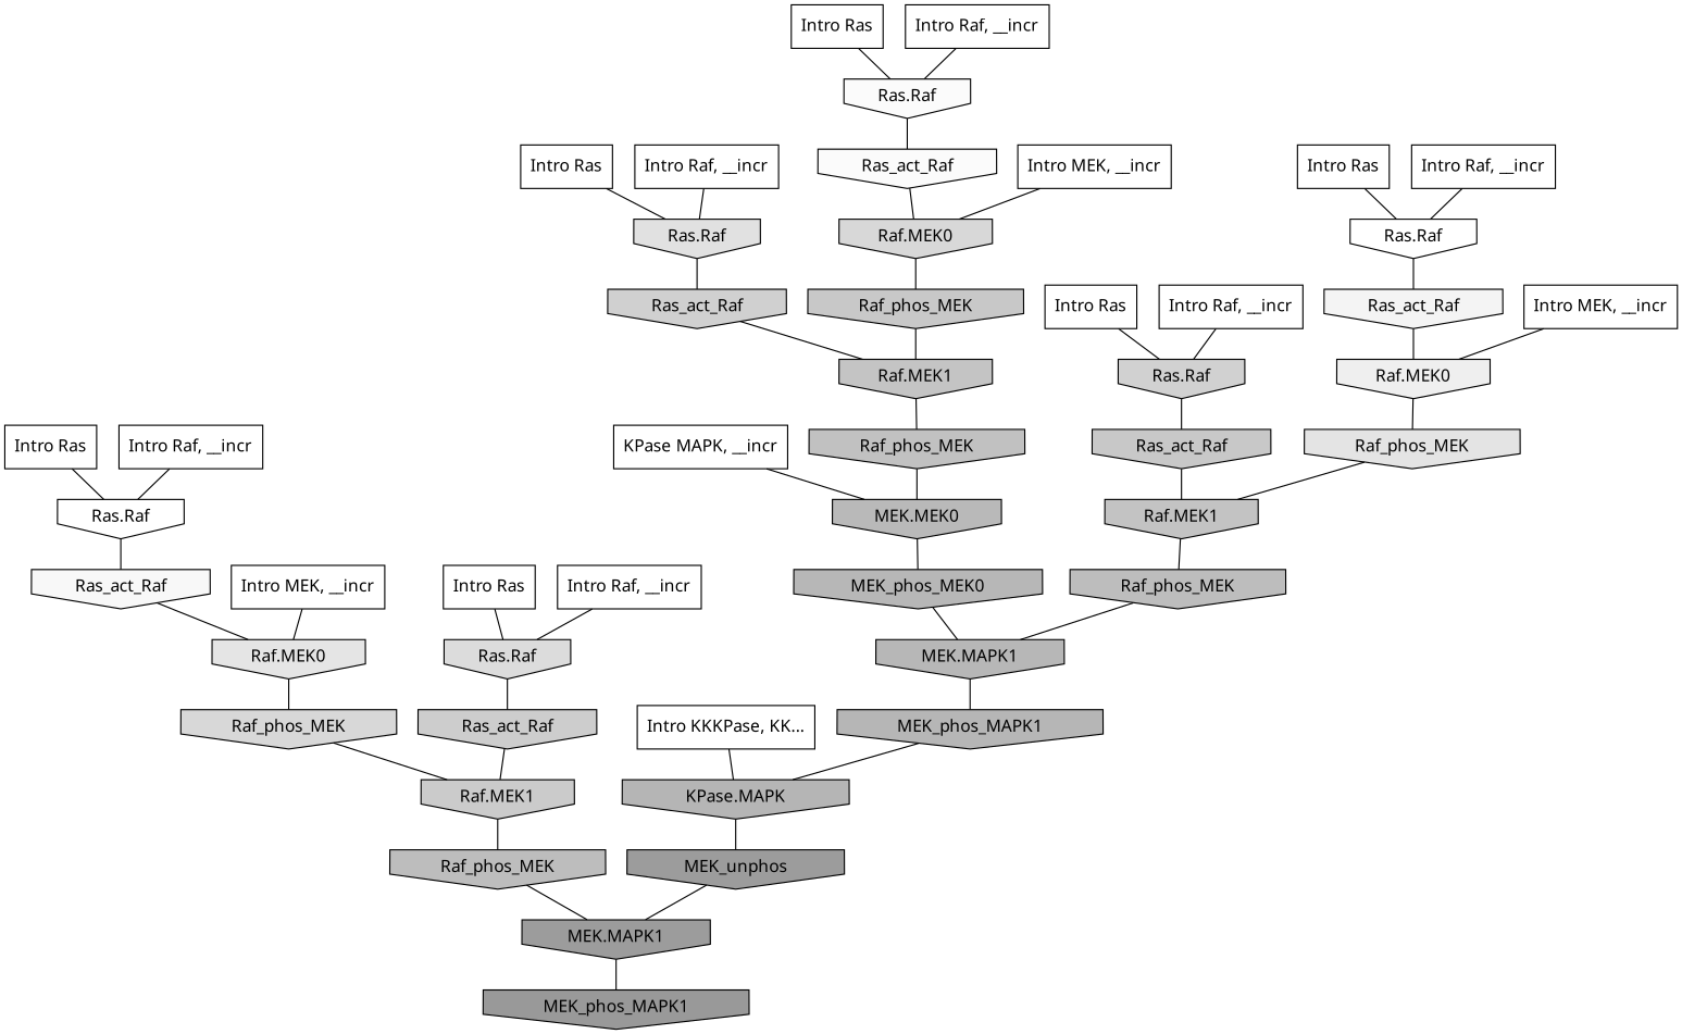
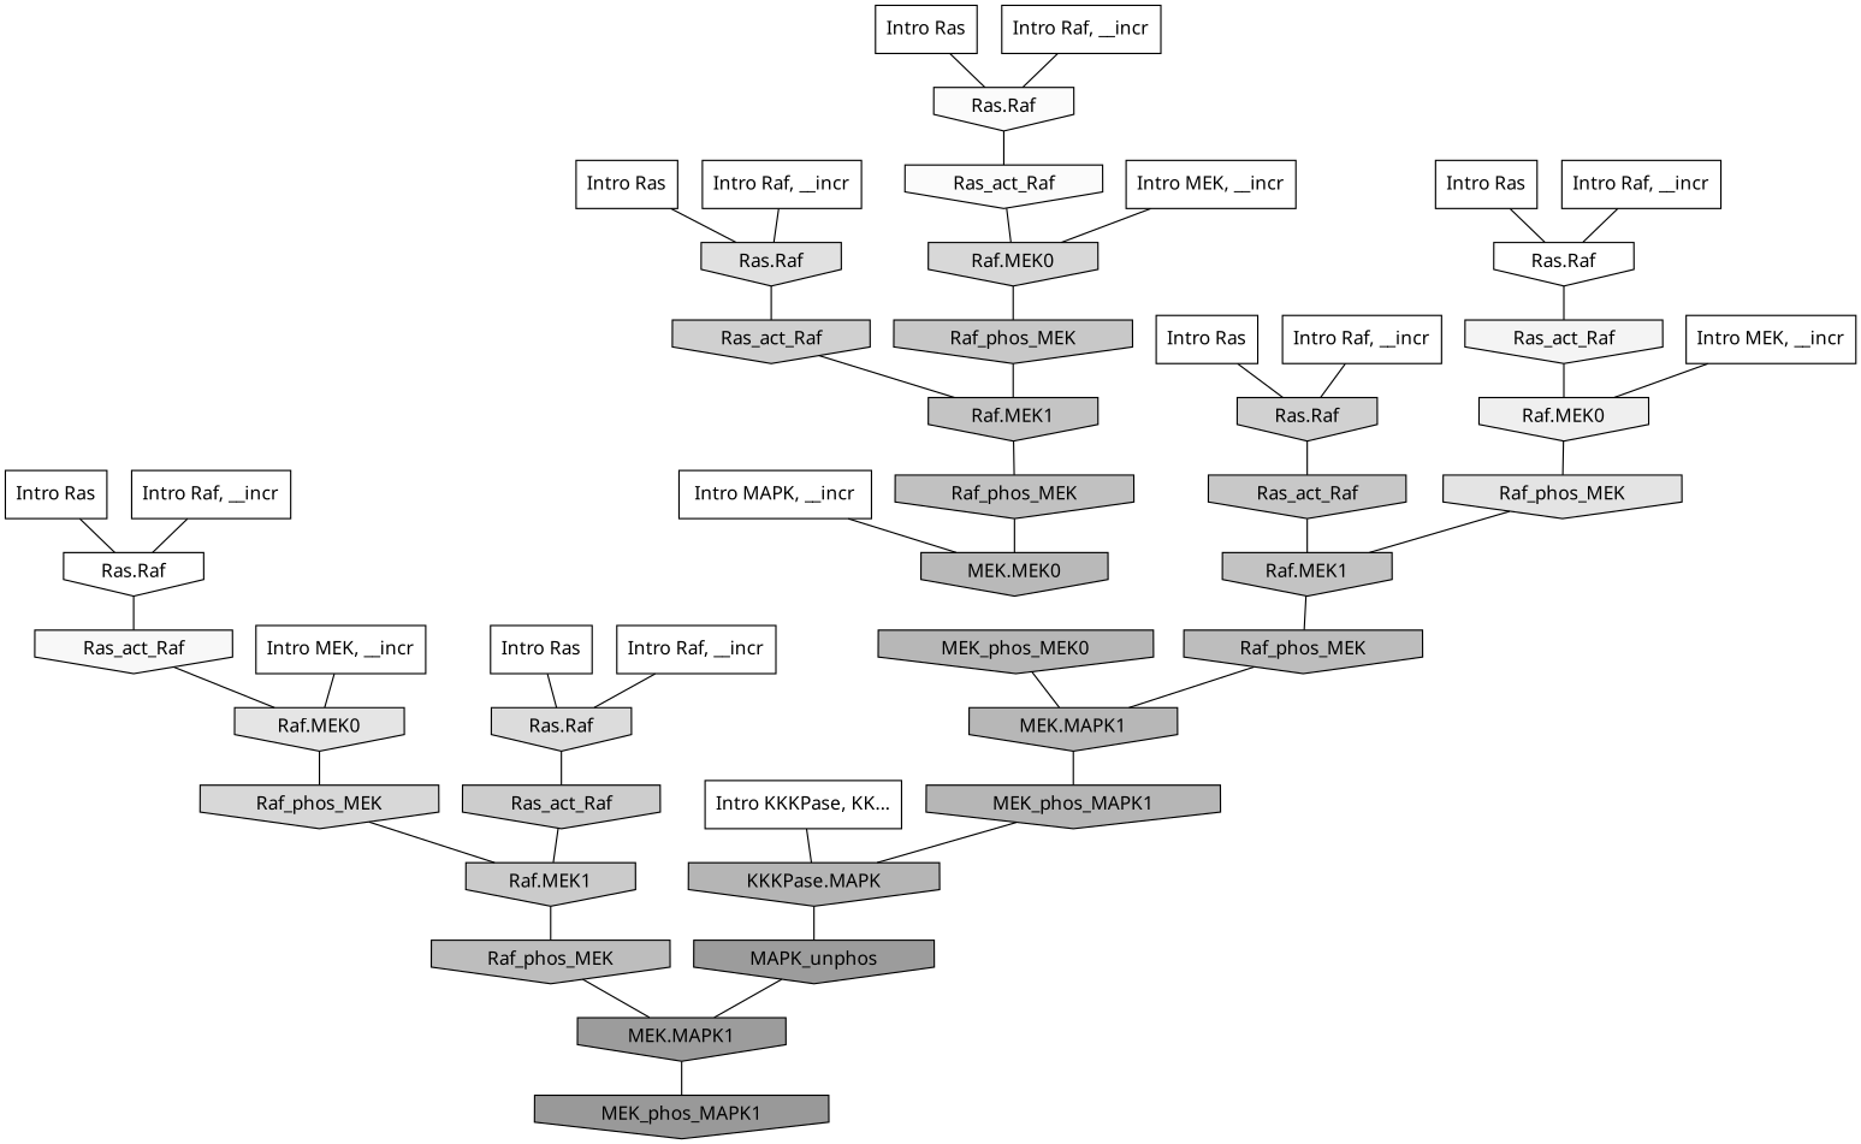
  digraph {
    rankdir=TB
    ranksep=0.30
    node [fillcolor="0.000 0.000 1.000" fontname="CMU Serif" shape=invhouse style=filled]
    edge [color="0.000 0.000 0.000" dir=none fontname="CMU Serif"]
    n1 [label="Intro Ras" shape=rectangle]
    n2 [fillcolor="0.000 0.000 0.999" label="Ras.Raf"]
    n3 [fillcolor="0.000 0.000 0.970" label=Ras_act_Raf]
    n4 [label="Intro Ras" shape=rectangle]
    n5 [fillcolor="0.000 0.000 0.860" label="Ras.Raf"]
    n6 [fillcolor="0.000 0.000 0.804" label=Ras_act_Raf]
    n7 [label="Intro Ras" shape=rectangle]
    n8 [fillcolor="0.000 0.000 0.984" label="Ras.Raf"]
    n9 [fillcolor="0.000 0.000 0.982" label=Ras_act_Raf]
    n10 [label="Intro Ras" shape=rectangle]
    n11 [fillcolor="0.000 0.000 0.819" label="Ras.Raf"]
    n12 [fillcolor="0.000 0.000 0.782" label=Ras_act_Raf]
    n13 [label="Intro Ras" shape=rectangle]
    n14 [label="Ras.Raf"]
    n15 [fillcolor="0.000 0.000 0.957" label=Ras_act_Raf]
    n16 [label="Intro Ras" shape=rectangle]
    n17 [fillcolor="0.000 0.000 0.881" label="Ras.Raf"]
    n18 [fillcolor="0.000 0.000 0.815" label=Ras_act_Raf]
    n19 [label="Intro Raf, __incr" shape=rectangle]
    n20 [label="Intro Raf, __incr" shape=rectangle]
    n21 [label="Intro Raf, __incr" shape=rectangle]
    n22 [label="Intro Raf, __incr" shape=rectangle]
    n23 [label="Intro Raf, __incr" shape=rectangle]
    n24 [label="Intro Raf, __incr" shape=rectangle]
    n25 [label="Intro MEK, __incr" shape=rectangle]
    n26 [fillcolor="0.000 0.000 0.937" label="Raf.MEK0"]
    n27 [fillcolor="0.000 0.000 0.894" label=Raf_phos_MEK]
    n28 [label="Intro MEK, __incr" shape=rectangle]
    n29 [fillcolor="0.000 0.000 0.897" label="Raf.MEK0"]
    n30 [fillcolor="0.000 0.000 0.847" label=Raf_phos_MEK]
    n31 [label="Intro MEK, __incr" shape=rectangle]
    n32 [fillcolor="0.000 0.000 0.844" label="Raf.MEK0"]
    n33 [fillcolor="0.000 0.000 0.784" label=Raf_phos_MEK]
-   n34 [label="KPase MAPK, __incr" shape=rectangle]
+   n34 [label="Intro MAPK, __incr" shape=rectangle]
    n35 [fillcolor="0.000 0.000 0.726" label="MEK.MEK0"]
    n36 [fillcolor="0.000 0.000 0.718" label=MEK_phos_MEK0]
    n37 [label="Intro KKKPase, KK..." shape=rectangle]
-   n38 [fillcolor="0.000 0.000 0.708" label="KPase.MAPK"]
-   n39 [fillcolor="0.000 0.000 0.612" label=MEK_unphos]
+   n38 [fillcolor="0.000 0.000 0.708" label="KKKPase.MAPK"]
+   n39 [fillcolor="0.000 0.000 0.612" label=MAPK_unphos]
    n40 [fillcolor="0.000 0.000 0.763" label="Raf.MEK1"]
    n41 [fillcolor="0.000 0.000 0.796" label="Raf.MEK1"]
    n42 [fillcolor="0.000 0.000 0.740" label=Raf_phos_MEK]
    n43 [fillcolor="0.000 0.000 0.766" label="Raf.MEK1"]
    n44 [fillcolor="0.000 0.000 0.739" label=Raf_phos_MEK]
    n45 [fillcolor="0.000 0.000 0.754" label=Raf_phos_MEK]
    n46 [fillcolor="0.000 0.000 0.612" label="MEK.MAPK1"]
    n47 [fillcolor="0.000 0.000 0.715" label="MEK.MAPK1"]
    n48 [fillcolor="0.000 0.000 0.712" label=MEK_phos_MAPK1]
    n49 [fillcolor="0.000 0.000 0.600" label=MEK_phos_MAPK1]
    n1 -> n2
    n2 -> n3
    n3 -> n29
    n4 -> n5
    n5 -> n6
    n6 -> n41
    n7 -> n8
    n8 -> n9
    n9 -> n32
    n10 -> n11
    n11 -> n12
    n12 -> n40
    n13 -> n14
    n14 -> n15
    n15 -> n26
    n16 -> n17
    n17 -> n18
    n18 -> n43
    n19 -> n2
    n20 -> n14
    n21 -> n5
    n22 -> n11
    n23 -> n8
    n24 -> n17
    n25 -> n26
    n26 -> n27
    n27 -> n40
    n28 -> n29
    n29 -> n30
    n30 -> n41
    n31 -> n32
    n32 -> n33
    n33 -> n43
    n34 -> n35
-   n35 -> n36
    n36 -> n47
    n37 -> n38
    n38 -> n39
    n39 -> n46
    n40 -> n42
    n41 -> n44
    n42 -> n47
    n43 -> n45
    n44 -> n46
    n45 -> n35
    n46 -> n49
    n47 -> n48
    n48 -> n38
  }
